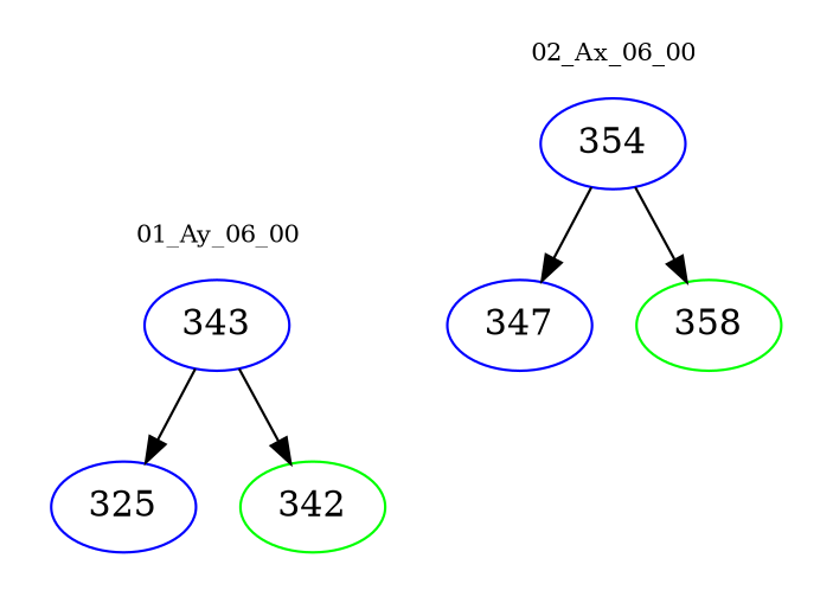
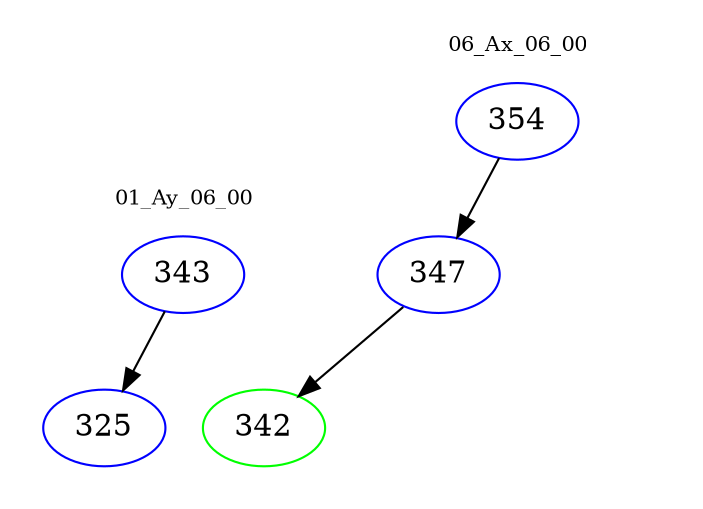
  digraph {
    node [color=blue]
    edge [color=black]
    n1 [label=343]
    n2 [label=325]
    n3 [color=green label=342]
    n4 [label=354]
    n5 [label=347]
-   n6 [color=green label=358]
    subgraph cluster_1 {
      color=white
      fontsize=10
      label="01_Ay_06_00"
      n1
      n2
      n3
    }
    subgraph cluster_2 {
      color=white
      fontsize=10
-     label="02_Ax_06_00"
+     label="06_Ax_06_00"
      n4
      n5
-     n6
    }
    n1 -> n2
-   n1 -> n3
+   n5 -> n3
    n4 -> n5
-   n4 -> n6
  }
